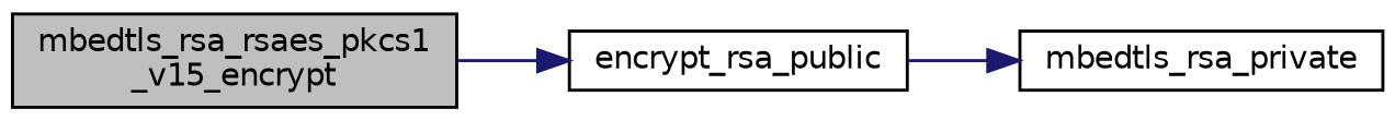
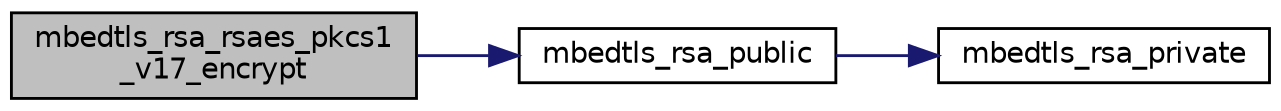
  digraph {
    rankdir=LR
    node [color=black fillcolor=white fontname=Helvetica fontsize=10 shape=record style=filled]
    edge [color=midnightblue fontname=Helvetica fontsize=10 labelfontname=Helvetica labelfontsize=10 style=solid]
-   n1 [fillcolor=grey75 fontcolor=black height=0.2 label="mbedtls_rsa_rsaes_pkcs1\l_v15_encrypt" width=0.4]
-   n2 [height=0.2 label=encrypt_rsa_public width=0.4]
+   n1 [fillcolor=grey75 fontcolor=black height=0.2 label="mbedtls_rsa_rsaes_pkcs1\l_v17_encrypt" width=0.4]
+   n2 [height=0.2 label=mbedtls_rsa_public width=0.4]
    n3 [height=0.2 label=mbedtls_rsa_private width=0.4]
    n1 -> n2
    n2 -> n3
  }
